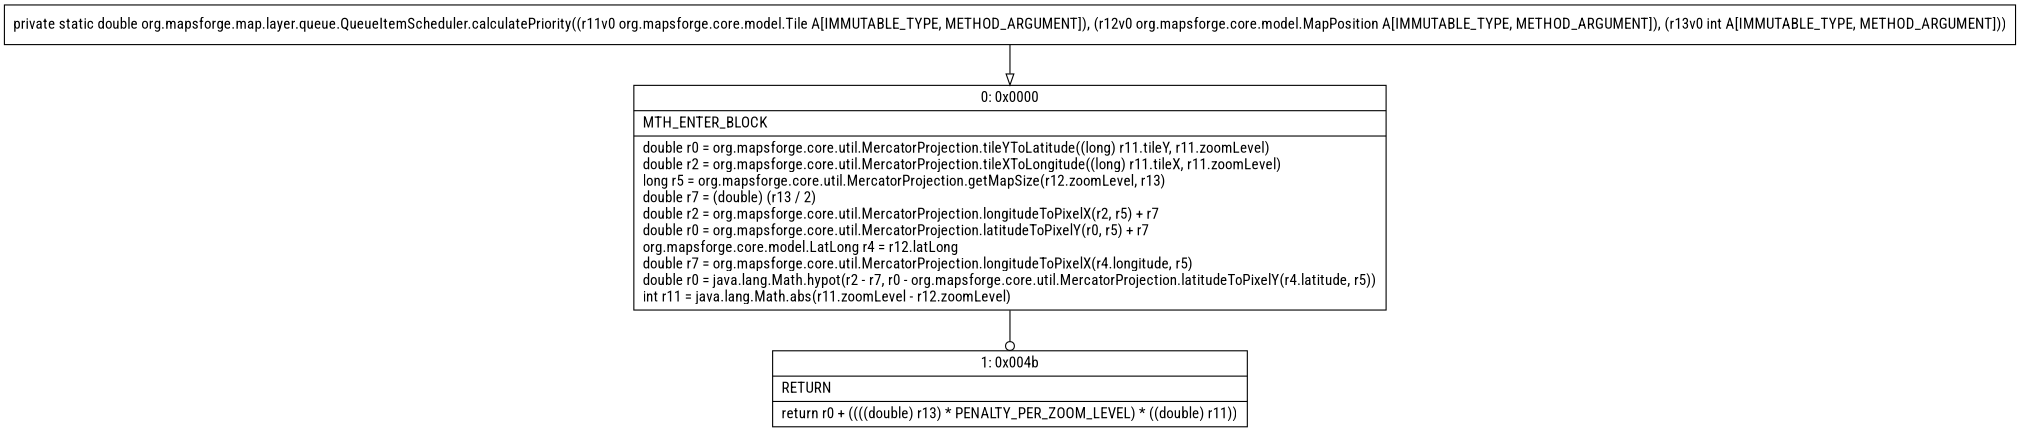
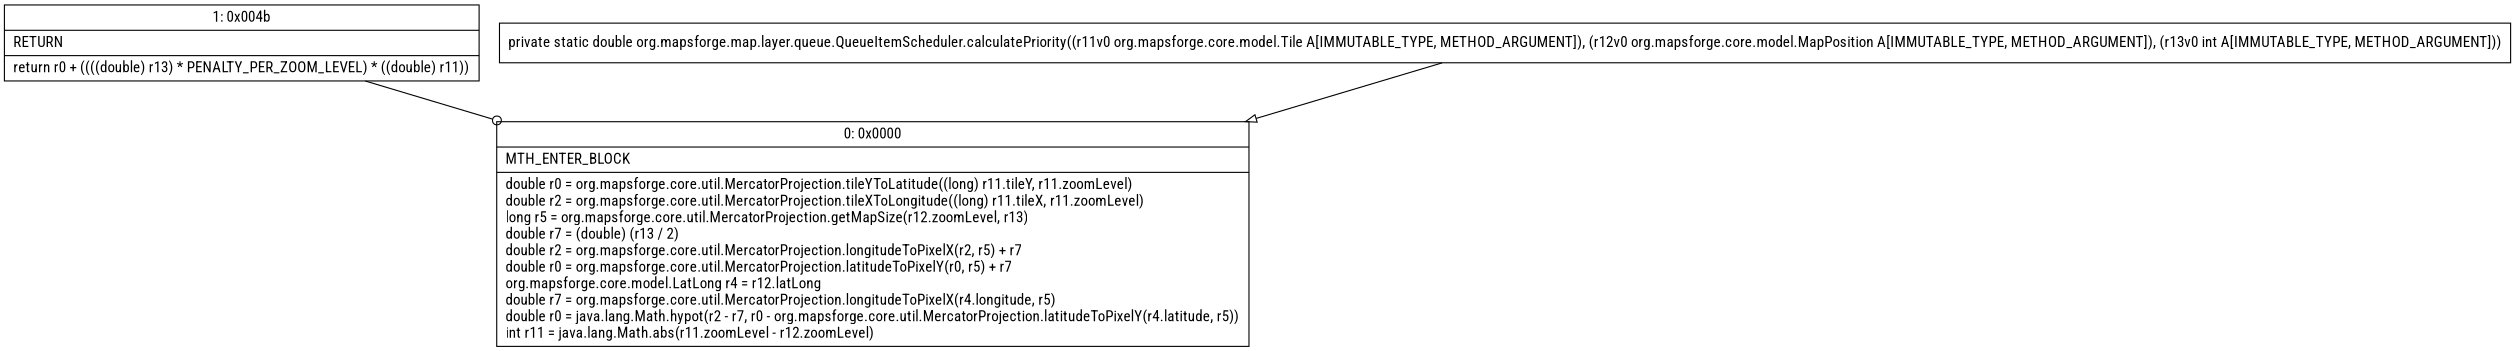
  digraph {
    fontname="Roboto Condensed"
    node [shape=record fontname="Roboto Condensed"]
    edge [fontname="Roboto Condensed"]
    n1 [label="{0\:\ 0x0000|MTH_ENTER_BLOCK\l|double r0 = org.mapsforge.core.util.MercatorProjection.tileYToLatitude((long) r11.tileY, r11.zoomLevel)\ldouble r2 = org.mapsforge.core.util.MercatorProjection.tileXToLongitude((long) r11.tileX, r11.zoomLevel)\llong r5 = org.mapsforge.core.util.MercatorProjection.getMapSize(r12.zoomLevel, r13)\ldouble r7 = (double) (r13 \/ 2)\ldouble r2 = org.mapsforge.core.util.MercatorProjection.longitudeToPixelX(r2, r5) + r7\ldouble r0 = org.mapsforge.core.util.MercatorProjection.latitudeToPixelY(r0, r5) + r7\lorg.mapsforge.core.model.LatLong r4 = r12.latLong\ldouble r7 = org.mapsforge.core.util.MercatorProjection.longitudeToPixelX(r4.longitude, r5)\ldouble r0 = java.lang.Math.hypot(r2 \- r7, r0 \- org.mapsforge.core.util.MercatorProjection.latitudeToPixelY(r4.latitude, r5))\lint r11 = java.lang.Math.abs(r11.zoomLevel \- r12.zoomLevel)\l}"]
    n2 [label="{1\:\ 0x004b|RETURN\l|return r0 + ((((double) r13) * PENALTY_PER_ZOOM_LEVEL) * ((double) r11))\l}"]
    n3 [label="{private static double org.mapsforge.map.layer.queue.QueueItemScheduler.calculatePriority((r11v0 org.mapsforge.core.model.Tile A[IMMUTABLE_TYPE, METHOD_ARGUMENT]), (r12v0 org.mapsforge.core.model.MapPosition A[IMMUTABLE_TYPE, METHOD_ARGUMENT]), (r13v0 int A[IMMUTABLE_TYPE, METHOD_ARGUMENT])) }"]
-   n1 -> n2 [arrowhead=odot]
+   n2 -> n1 [arrowhead=odot]
    n3 -> n1 [arrowhead=onormal]
  }
